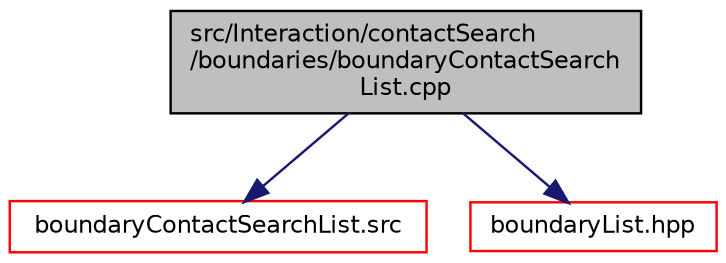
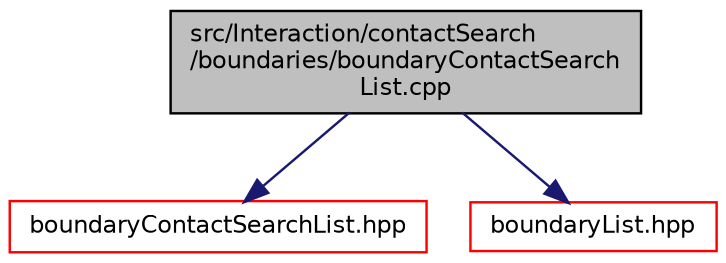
  digraph {
    node [color=red fillcolor=white fontname=Helvetica fontsize=10 shape=record style=filled]
    edge [color=midnightblue fontname=Helvetica fontsize=10 labelfontname=Helvetica labelfontsize=10 style=solid]
    n1 [color=black fillcolor=grey75 fontcolor=black height=0.2 label="src/Interaction/contactSearch\l/boundaries/boundaryContactSearch\lList.cpp" width=0.4]
-   n2 [height=0.2 label="boundaryContactSearchList.src" width=0.4]
+   n2 [height=0.2 label="boundaryContactSearchList.hpp" width=0.4]
    n3 [height=0.2 label="boundaryList.hpp" width=0.4]
    n1 -> n2
    n1 -> n3
  }
